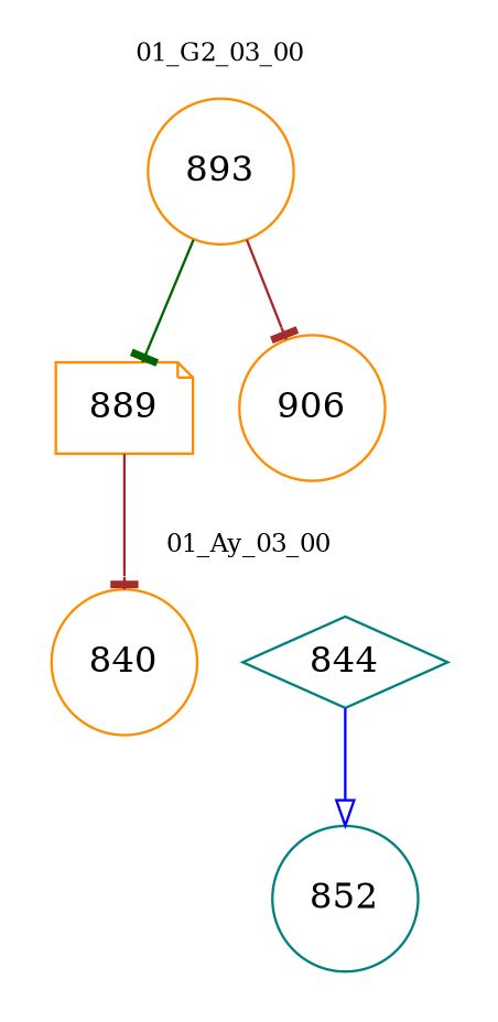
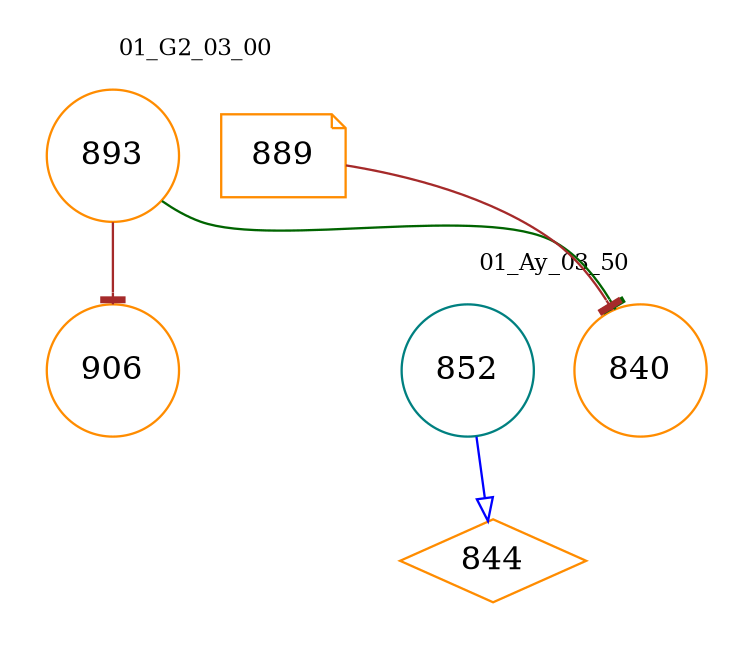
  digraph {
    node [color=darkorange shape=circle]
    edge [arrowhead=tee color=brown]
-   n1 [color=teal label=844 shape=diamond]
+   n1 [label=844 shape=diamond]
    n2 [label=840]
    n3 [color=teal label=852]
    n4 [label=893]
    n5 [label=889 shape=note]
    n6 [label=906]
    subgraph cluster_1 {
      color=white
      fontsize=10
-     label="01_Ay_03_00"
+     label="01_Ay_03_50"
      n1
      n2
      n3
    }
    subgraph cluster_2 {
      color=white
      fontsize=10
      label="01_G2_03_00"
      n4
      n5
      n6
    }
-   n1 -> n3 [arrowhead=onormal color=blue]
-   n4 -> n5 [color=darkgreen]
+   n3 -> n1 [arrowhead=onormal color=blue]
+   n4 -> n2 [color=darkgreen]
    n4 -> n6
    n5 -> n2
  }
